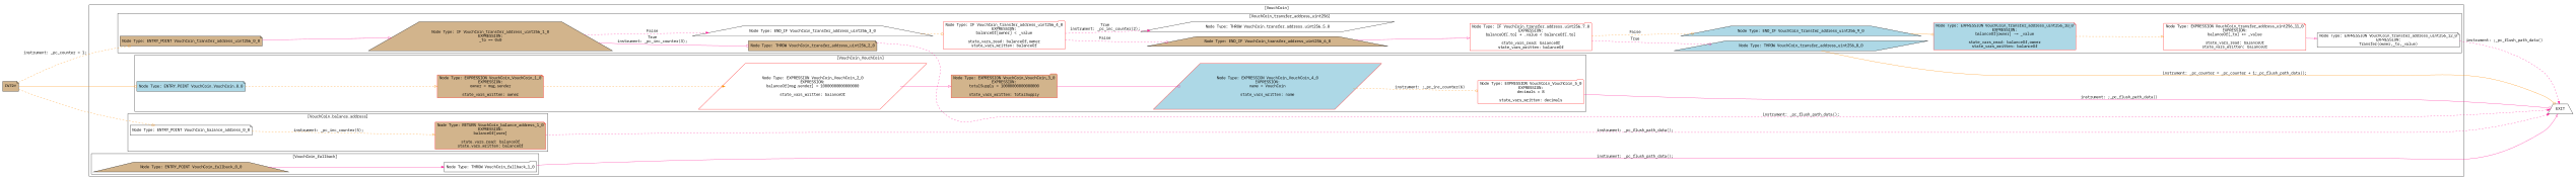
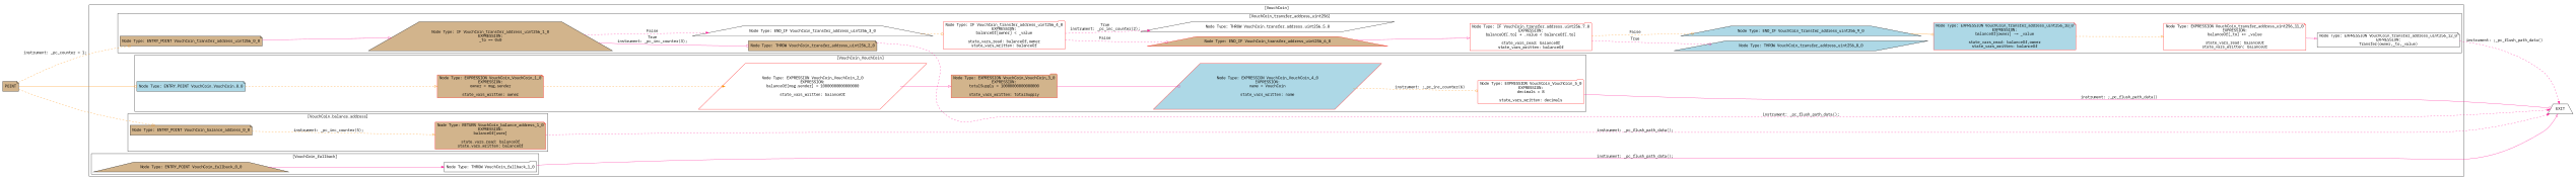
  strict digraph {
    fontname="IBM Plex Mono"
    rankdir=LR
    node [color=black fillcolor=tan fontname="IBM Plex Mono" shape=note style=filled]
    edge [arrowhead=odot color=deeppink fontname="IBM Plex Mono" style=dashed]
-   n1 [label="Node Type: END_IF VouchCoin_transfer_address_uint256_6_0\n" shape=trapezium]
+   n1 [color=red label="Node Type: END_IF VouchCoin_transfer_address_uint256_6_0\n" shape=trapezium]
    n2 [color=red fillcolor=white label="Node Type: IF VouchCoin_transfer_address_uint256_4_0\nEXPRESSION:\nbalanceOf[owner] < _value\n\nstate_vars_read: balanceOf,owner\nstate_vars_written: balanceOf" shape=folder]
    n3 [fillcolor=lightblue label="Node Type: END_IF VouchCoin_transfer_address_uint256_9_0\n" shape=trapezium]
    n4 [color=red fillcolor=lightblue label="Node Type: EXPRESSION VouchCoin_transfer_address_uint256_10_0\nEXPRESSION:\nbalanceOf[owner] -= _value\n\nstate_vars_read: balanceOf,owner\nstate_vars_written: balanceOf"]
    n5 [fillcolor=white label="Node Type: THROW VouchCoin_transfer_address_uint256_5_0\n" shape=parallelogram]
    n6 [fillcolor=white label="Node Type: END_IF VouchCoin_transfer_address_uint256_3_0\n" shape=trapezium]
    n7 [fillcolor=lightblue label="Node Type: THROW VouchCoin_transfer_address_uint256_8_0\n" shape=parallelogram]
    n8 [label="Node Type: ENTRY_POINT VouchCoin_transfer_address_uint256_0_0\n"]
    n9 [fillcolor=white label="Node Type: EXPRESSION VouchCoin_transfer_address_uint256_12_0\nEXPRESSION:\nTransfer(owner,_to,_value)\n"]
    n10 [label="Node Type: IF VouchCoin_transfer_address_uint256_1_0\nEXPRESSION:\n_to == 0x0\n" shape=trapezium]
    n11 [label="Node Type: THROW VouchCoin_transfer_address_uint256_2_0\n"]
    n12 [color=red fillcolor=white label="Node Type: EXPRESSION VouchCoin_transfer_address_uint256_11_0\nEXPRESSION:\nbalanceOf[_to] += _value\n\nstate_vars_read: balanceOf\nstate_vars_written: balanceOf"]
    n13 [color=red fillcolor=white label="Node Type: IF VouchCoin_transfer_address_uint256_7_0\nEXPRESSION:\nbalanceOf[_to] + _value < balanceOf[_to]\n\nstate_vars_read: balanceOf\nstate_vars_written: balanceOf" shape=folder]
    n14 [color=red label="Node Type: EXPRESSION VouchCoin_VouchCoin_1_0\nEXPRESSION:\nowner = msg.sender\n\nstate_vars_written: owner"]
    n15 [color=red label="Node Type: EXPRESSION VouchCoin_VouchCoin_3_0\nEXPRESSION:\ntotalSupply = 10000000000000000\n\nstate_vars_written: totalSupply" shape=folder]
    n16 [fillcolor=lightblue label="Node Type: ENTRY_POINT VouchCoin_VouchCoin_0_0\n"]
    n17 [color=red fillcolor=white label="Node Type: EXPRESSION VouchCoin_VouchCoin_2_0\nEXPRESSION:\nbalanceOf[msg.sender] = 10000000000000000\n\nstate_vars_written: balanceOf" shape=parallelogram]
    n18 [color=red fillcolor=white label="Node Type: EXPRESSION VouchCoin_VouchCoin_5_0\nEXPRESSION:\ndecimals = 8\n\nstate_vars_written: decimals" shape=folder]
    n19 [color=red fillcolor=lightblue label="Node Type: EXPRESSION VouchCoin_VouchCoin_4_0\nEXPRESSION:\nname = VouchCoin\n\nstate_vars_written: name" shape=parallelogram]
    n20 [color=red label="Node Type: RETURN VouchCoin_balance_address_1_0\nEXPRESSION:\nbalanceOf[user]\n\nstate_vars_read: balanceOf\nstate_vars_written: balanceOf"]
-   n21 [fillcolor=white label="Node Type: ENTRY_POINT VouchCoin_balance_address_0_0\n"]
+   n21 [label="Node Type: ENTRY_POINT VouchCoin_balance_address_0_0\n"]
    n22 [fillcolor=white label="Node Type: THROW VouchCoin_fallback_1_0\n" shape=folder]
    n23 [label="Node Type: ENTRY_POINT VouchCoin_fallback_0_0\n" shape=trapezium]
    EXIT [fillcolor=white shape=trapezium color=""]
-   ENTRY [color=""]
+   ENTRY [label=POINT color=""]
    subgraph cluster_1 {
      label="[VouchCoin]"
      subgraph cluster_2 {
        label="[VouchCoin_transfer_address_uint256]"
        n1
        n2
        n3
        n4
        n5
        n6
        n7
        n8
        n9
        n10
        n11
        n12
        n13
      }
      subgraph cluster_3 {
        label="[VouchCoin_VouchCoin]"
        n14
        n15
        n16
        n17
        n18
        n19
      }
      subgraph cluster_4 {
        label="[VouchCoin_balance_address]"
        n20
        n21
      }
      subgraph cluster_5 {
        label="[VouchCoin_fallback]"
        n22
        n23
      }
    }
    n1 -> n13 [arrowhead=onormal style=solid]
    n2 -> n1 [label=False]
    n2 -> n5 [arrowhead=normal label="True\ninstrument: _pc_inc_counter(2);"]
    n3 -> n4 [color=darkorange style=solid]
    n4 -> n12 [arrowhead=onormal color=darkorange]
    n6 -> n2 [color=darkorange]
-   n7 -> EXIT [color=darkorange label="\ninstrument: _pc_counter = _pc_counter + 1;_pc_flush_path_data();" style=solid]
    n8 -> n10 [arrowhead=onormal style=solid]
    n9 -> EXIT [arrowhead=normal label="\ninstrument: ;_pc_flush_path_data()"]
    n10 -> n6 [arrowhead=normal label=False]
    n10 -> n11 [label="True\ninstrument: _pc_inc_counter(3);" style=solid]
    n11 -> EXIT [arrowhead=normal label="\ninstrument: _pc_flush_path_data();"]
    n12 -> n9 [arrowhead=onormal style=solid]
    n13 -> n3 [color=darkorange label=False]
    n13 -> n7 [label=True]
    n14 -> n17 [arrowhead=normal color=darkorange]
    n15 -> n19 [style=solid]
    n16 -> n14 [arrowhead=onormal color=darkorange]
    n17 -> n15 [arrowhead=onormal style=solid]
    n18 -> EXIT [label="\ninstrument: ;_pc_flush_path_data()" style=solid]
    n19 -> n18 [color=darkorange label="\ninstrument: ;_pc_inc_counter(6)"]
    n20 -> EXIT [arrowhead=normal label="\ninstrument: _pc_flush_path_data();"]
    n21 -> n20 [arrowhead=onormal color=darkorange label="\ninstrument: _pc_inc_counter(5);"]
    n22 -> EXIT [arrowhead=onormal label="\ninstrument: _pc_flush_path_data();" style=solid]
    n23 -> n22 [arrowhead=normal style=solid]
    ENTRY -> n8 [color=darkorange label="\ninstrument: _pc_counter = 1;"]
    ENTRY -> n16 [color=darkorange style=solid]
    ENTRY -> n21 [arrowhead=onormal color=darkorange]
  }
